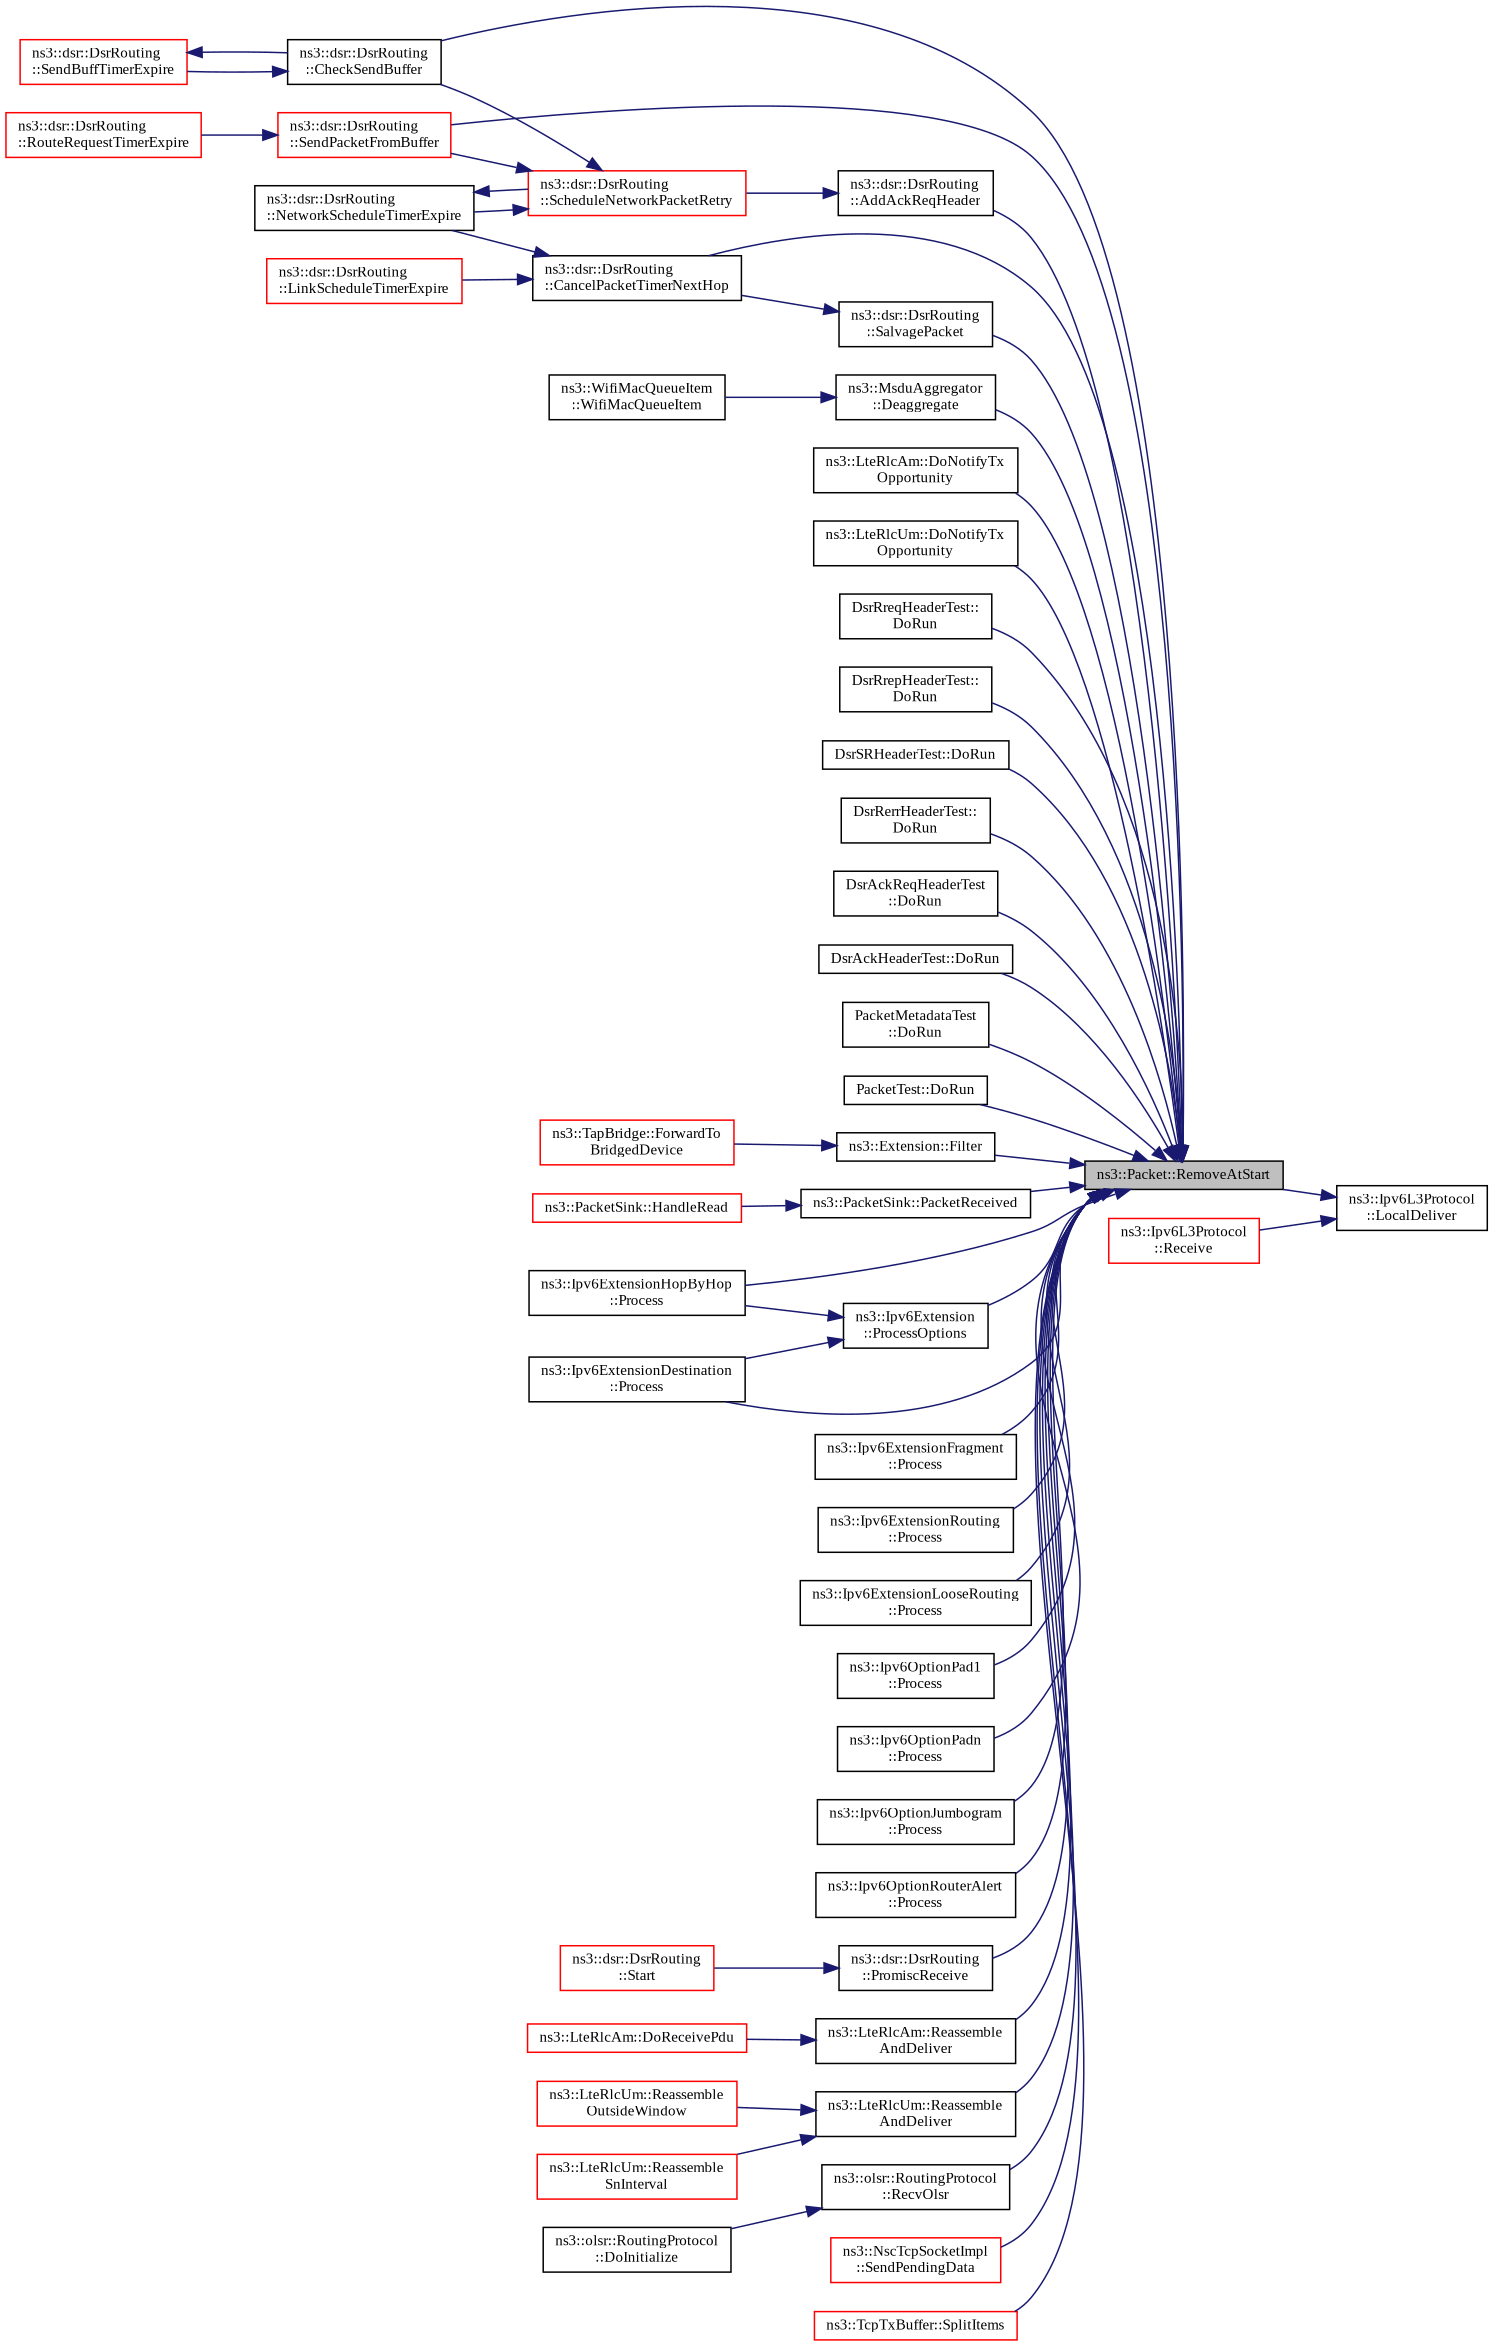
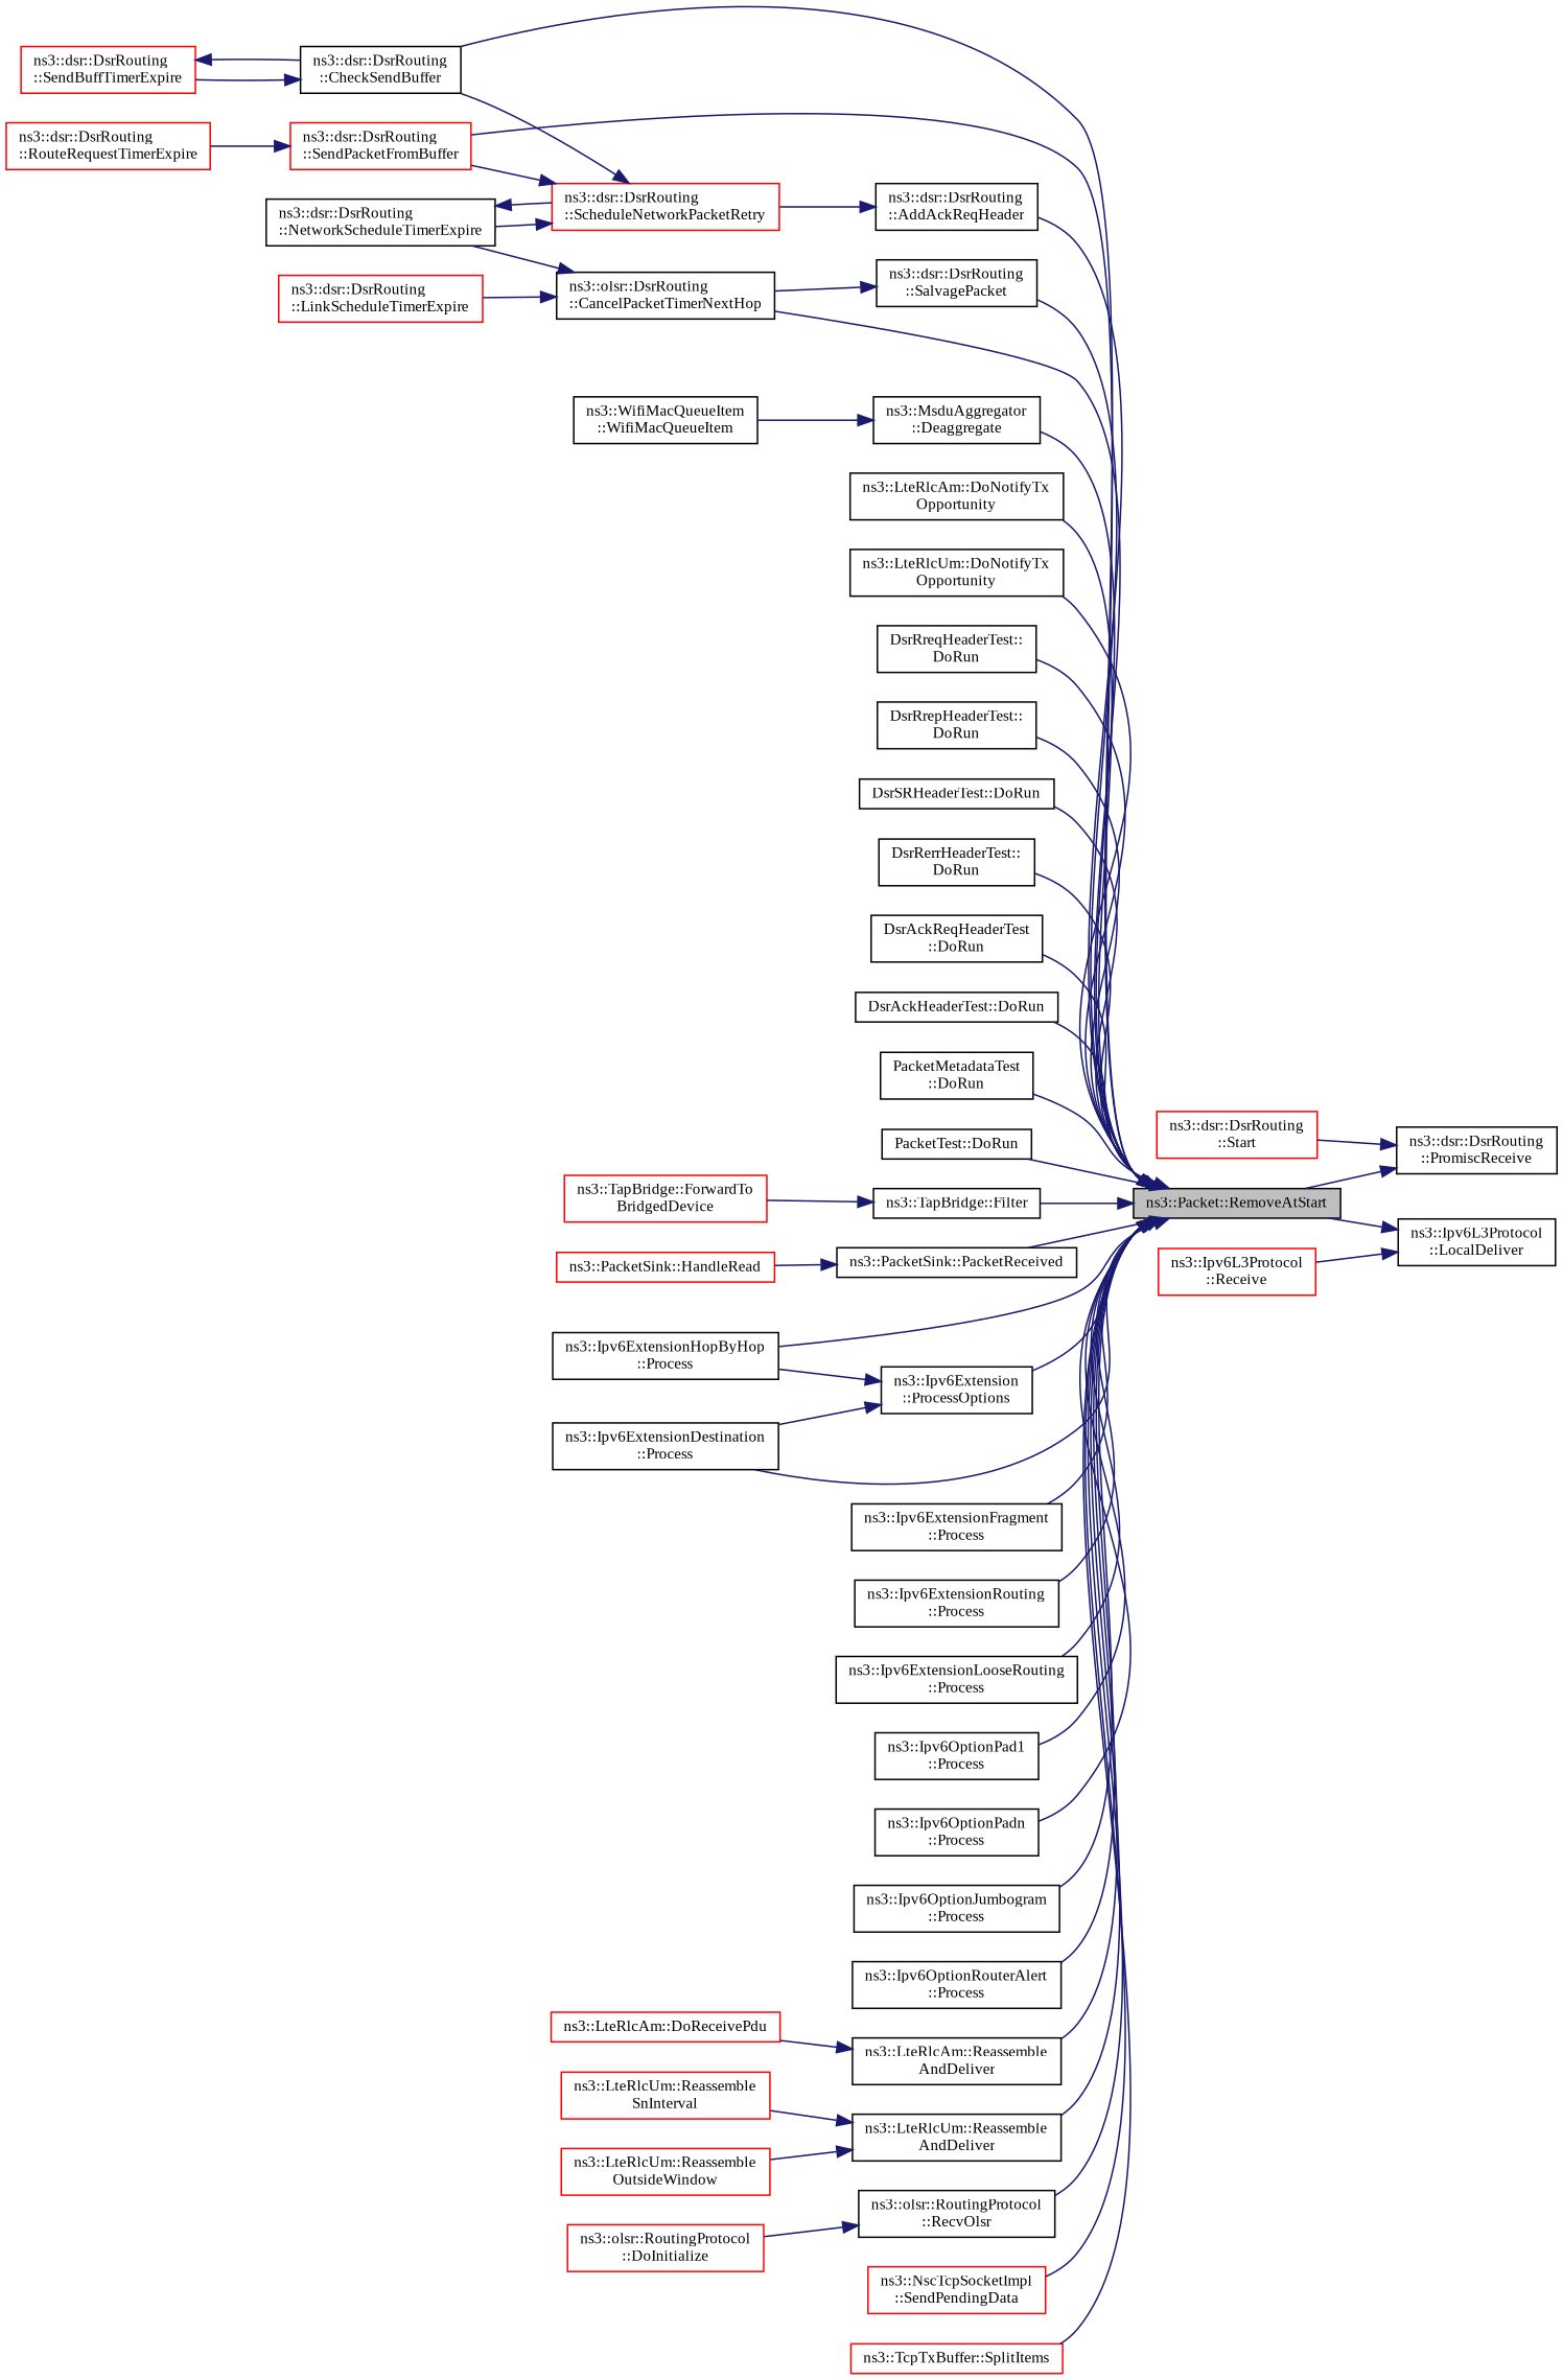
  digraph {
    fontname="Liberation Serif"
    rankdir=RL
    node [color=black fillcolor=white fontname="Liberation Serif" fontsize=10 shape=record style=filled]
    edge [color=midnightblue dir=back fontname="Liberation Serif" fontsize=10 labelfontname=Helvetica labelfontsize=10 style=solid]
    n1 [fillcolor=grey75 fontcolor=black height=0.2 label="ns3::Packet::RemoveAtStart" width=0.4]
    n2 [height=0.2 label="ns3::dsr::DsrRouting\l::AddAckReqHeader" width=0.4]
    n3 [height=0.2 label="ns3::dsr::DsrRouting\l::CheckSendBuffer" width=0.4]
    n4 [color=red height=0.2 label="ns3::dsr::DsrRouting\l::SendPacketFromBuffer" width=0.4]
-   n5 [height=0.2 label="ns3::dsr::DsrRouting\l::CancelPacketTimerNextHop" width=0.4]
+   n5 [height=0.2 label="ns3::olsr::DsrRouting\l::CancelPacketTimerNextHop" width=0.4]
    n6 [height=0.2 label="ns3::MsduAggregator\l::Deaggregate" width=0.4]
    n7 [height=0.2 label="ns3::LteRlcAm::DoNotifyTx\lOpportunity" width=0.4]
    n8 [height=0.2 label="ns3::LteRlcUm::DoNotifyTx\lOpportunity" width=0.4]
    n9 [height=0.2 label="DsrRreqHeaderTest::\lDoRun" width=0.4]
    n10 [height=0.2 label="DsrRrepHeaderTest::\lDoRun" width=0.4]
    n11 [height=0.2 label="DsrSRHeaderTest::DoRun" width=0.4]
    n12 [height=0.2 label="DsrRerrHeaderTest::\lDoRun" width=0.4]
    n13 [height=0.2 label="DsrAckReqHeaderTest\l::DoRun" width=0.4]
    n14 [height=0.2 label="DsrAckHeaderTest::DoRun" width=0.4]
    n15 [height=0.2 label="PacketMetadataTest\l::DoRun" width=0.4]
    n16 [height=0.2 label="PacketTest::DoRun" width=0.4]
-   n17 [height=0.2 label="ns3::Extension::Filter" width=0.4]
+   n17 [height=0.2 label="ns3::TapBridge::Filter" width=0.4]
    n18 [height=0.2 label="ns3::PacketSink::PacketReceived" width=0.4]
    n19 [height=0.2 label="ns3::Ipv6ExtensionHopByHop\l::Process" width=0.4]
    n20 [height=0.2 label="ns3::Ipv6ExtensionDestination\l::Process" width=0.4]
    n21 [height=0.2 label="ns3::Ipv6ExtensionFragment\l::Process" width=0.4]
    n22 [height=0.2 label="ns3::Ipv6ExtensionRouting\l::Process" width=0.4]
    n23 [height=0.2 label="ns3::Ipv6ExtensionLooseRouting\l::Process" width=0.4]
    n24 [height=0.2 label="ns3::Ipv6OptionPad1\l::Process" width=0.4]
    n25 [height=0.2 label="ns3::Ipv6OptionPadn\l::Process" width=0.4]
    n26 [height=0.2 label="ns3::Ipv6OptionJumbogram\l::Process" width=0.4]
    n27 [height=0.2 label="ns3::Ipv6OptionRouterAlert\l::Process" width=0.4]
    n28 [height=0.2 label="ns3::Ipv6Extension\l::ProcessOptions" width=0.4]
    n29 [height=0.2 label="ns3::dsr::DsrRouting\l::PromiscReceive" width=0.4]
    n30 [height=0.2 label="ns3::LteRlcAm::Reassemble\lAndDeliver" width=0.4]
    n31 [height=0.2 label="ns3::LteRlcUm::Reassemble\lAndDeliver" width=0.4]
    n32 [height=0.2 label="ns3::olsr::RoutingProtocol\l::RecvOlsr" width=0.4]
    n33 [height=0.2 label="ns3::dsr::DsrRouting\l::SalvagePacket" width=0.4]
    n34 [color=red height=0.2 label="ns3::NscTcpSocketImpl\l::SendPendingData" width=0.4]
    n35 [color=red height=0.2 label="ns3::TcpTxBuffer::SplitItems" width=0.4]
    n36 [color=red height=0.2 label="ns3::dsr::DsrRouting\l::ScheduleNetworkPacketRetry" width=0.4]
    n37 [color=red height=0.2 label="ns3::dsr::DsrRouting\l::SendBuffTimerExpire" width=0.4]
    n38 [color=red height=0.2 label="ns3::dsr::DsrRouting\l::RouteRequestTimerExpire" width=0.4]
    n39 [height=0.2 label="ns3::dsr::DsrRouting\l::NetworkScheduleTimerExpire" width=0.4]
    n40 [color=red height=0.2 label="ns3::dsr::DsrRouting\l::LinkScheduleTimerExpire" width=0.4]
    n41 [height=0.2 label="ns3::WifiMacQueueItem\l::WifiMacQueueItem" width=0.4]
    n42 [color=red height=0.2 label="ns3::TapBridge::ForwardTo\lBridgedDevice" width=0.4]
    n43 [height=0.2 label="ns3::Ipv6L3Protocol\l::LocalDeliver" width=0.4]
    n44 [color=red height=0.2 label="ns3::Ipv6L3Protocol\l::Receive" width=0.4]
    n45 [color=red height=0.2 label="ns3::PacketSink::HandleRead" width=0.4]
    n46 [color=red height=0.2 label="ns3::dsr::DsrRouting\l::Start" width=0.4]
    n47 [color=red height=0.2 label="ns3::LteRlcAm::DoReceivePdu" width=0.4]
    n48 [color=red height=0.2 label="ns3::LteRlcUm::Reassemble\lOutsideWindow" width=0.4]
    n49 [color=red height=0.2 label="ns3::LteRlcUm::Reassemble\lSnInterval" width=0.4]
-   n50 [height=0.2 label="ns3::olsr::RoutingProtocol\l::DoInitialize" width=0.4]
+   n50 [color=red height=0.2 label="ns3::olsr::RoutingProtocol\l::DoInitialize" width=0.4]
    n1 -> n2
    n1 -> n3
    n1 -> n4
    n1 -> n5
    n1 -> n6
    n1 -> n7
    n1 -> n8
    n1 -> n9
    n1 -> n10
    n1 -> n11
    n1 -> n12
    n1 -> n13
    n1 -> n14
    n1 -> n15
    n1 -> n16
    n1 -> n17
    n1 -> n18
    n1 -> n19
    n1 -> n20
    n1 -> n21
    n1 -> n22
    n1 -> n23
    n1 -> n24
    n1 -> n25
    n1 -> n26
    n1 -> n27
    n1 -> n28
-   n1 -> n29
+   n29 -> n1
    n1 -> n30
    n1 -> n31
    n1 -> n32
    n1 -> n33
    n1 -> n34
    n1 -> n35
    n2 -> n36
    n3 -> n37
    n4 -> n38
    n5 -> n39
    n5 -> n40
    n6 -> n41
    n17 -> n42
    n18 -> n45
    n28 -> n19
    n28 -> n20
    n29 -> n46
    n30 -> n47
    n31 -> n48
    n31 -> n49
    n32 -> n50
    n33 -> n5
    n36 -> n3
    n36 -> n4
    n36 -> n39
    n37 -> n3
    n39 -> n36
    n43 -> n1
    n43 -> n44
  }
